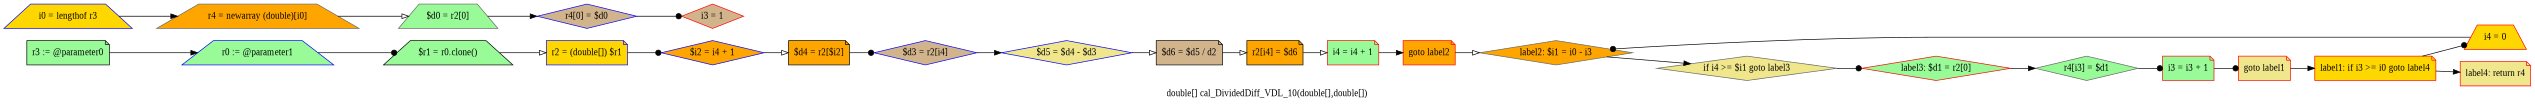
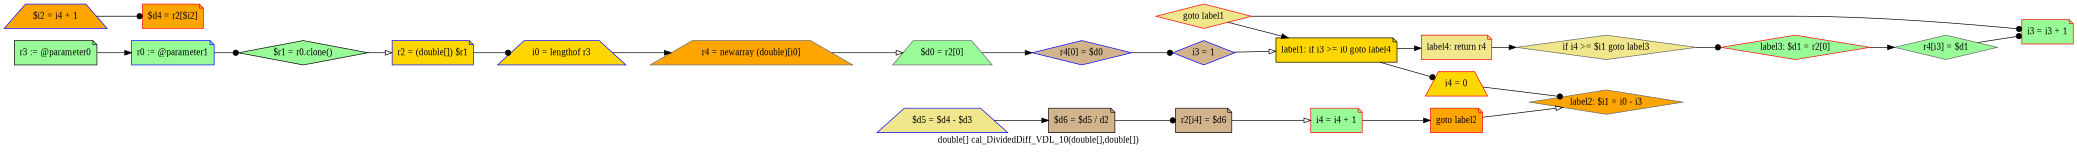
  digraph {
    fontname="Liberation Serif"
    label="double[] cal_DividedDiff_VDL_10(double[],double[])"
    rankdir=LR
    node [color=red fillcolor=palegreen fontname="Liberation Serif" shape=note style=filled]
    edge [arrowhead=dot fontname="Liberation Serif"]
    n1 [color=black label="r3 := @parameter0"]
-   n2 [color=blue label="r0 := @parameter1" shape=trapezium]
-   n3 [color=black label="$r1 = r0.clone()" shape=trapezium]
+   n2 [color=blue label="r0 := @parameter1"]
+   n3 [color=black label="$r1 = r0.clone()" shape=diamond]
    n4 [color=blue fillcolor=gold label="r2 = (double[]) $r1"]
    n5 [color=blue fillcolor=gold label="i0 = lengthof r3" shape=trapezium]
    n6 [color=gray40 fillcolor=orange label="r4 = newarray (double)[i0]" shape=trapezium]
    n7 [color=gray40 label="$d0 = r2[0]" shape=trapezium]
    n8 [color=blue fillcolor=tan label="r4[0] = $d0" shape=diamond]
-   n9 [fillcolor=tan label="i3 = 1" shape=diamond]
-   n10 [fillcolor=gold label="label1: if i3 >= i0 goto label4"]
+   n9 [color=blue fillcolor=tan label="i3 = 1" shape=diamond]
+   n10 [color=black fillcolor=gold label="label1: if i3 >= i0 goto label4"]
    n11 [fillcolor=gold label="i4 = 0" shape=trapezium]
    n12 [fillcolor=khaki label="label4: return r4"]
    n13 [color=gray40 fillcolor=orange label="label2: $i1 = i0 - i3" shape=diamond]
    n14 [color=gray40 fillcolor=khaki label="if i4 >= $i1 goto label3" shape=diamond]
    n15 [label="label3: $d1 = r2[0]" shape=diamond]
    n16 [color=gray40 label="r4[i3] = $d1" shape=diamond]
-   n17 [color=blue fillcolor=orange label="$i2 = i4 + 1" shape=diamond]
-   n18 [color=black fillcolor=orange label="$d4 = r2[$i2]"]
+   n17 [color=blue fillcolor=orange label="$i2 = i4 + 1" shape=trapezium]
+   n18 [fillcolor=orange label="$d4 = r2[$i2]"]
    n19 [label="i3 = i3 + 1"]
-   n20 [color=blue fillcolor=tan label="$d3 = r2[i4]" shape=diamond]
-   n21 [color=blue fillcolor=khaki label="$d5 = $d4 - $d3" shape=diamond]
+   n21 [color=blue fillcolor=khaki label="$d5 = $d4 - $d3" shape=trapezium]
    n22 [color=black fillcolor=tan label="$d6 = $d5 / d2"]
-   n23 [color=black fillcolor=orange label="r2[i4] = $d6"]
+   n23 [color=black fillcolor=tan label="r2[i4] = $d6"]
    n24 [label="i4 = i4 + 1"]
    n25 [fillcolor=orange label="goto label2"]
-   n26 [fillcolor=khaki label="goto label1"]
+   n26 [fillcolor=khaki label="goto label1" shape=diamond]
    n1 -> n2 [arrowhead=normal]
    n2 -> n3
    n3 -> n4 [arrowhead=onormal]
-   n4 -> n17
+   n4 -> n5
    n5 -> n6 [arrowhead=normal]
    n6 -> n7 [arrowhead=onormal]
    n7 -> n8 [arrowhead=normal]
    n8 -> n9
+   n9 -> n10 [arrowhead=onormal]
    n10 -> n11
    n10 -> n12 [arrowhead=normal]
    n11 -> n13
-   n13 -> n14 [arrowhead=normal]
+   n12 -> n14 [arrowhead=normal]
    n14 -> n15
    n15 -> n16 [arrowhead=normal]
    n16 -> n19
-   n17 -> n18 [arrowhead=onormal]
-   n18 -> n20
-   n19 -> n26
-   n20 -> n21 [arrowhead=normal]
-   n21 -> n22 [arrowhead=onormal]
-   n22 -> n23 [arrowhead=onormal]
+   n17 -> n18
+   n26 -> n19
+   n21 -> n22 [arrowhead=normal]
+   n22 -> n23
    n23 -> n24 [arrowhead=onormal]
    n24 -> n25 [arrowhead=normal]
    n25 -> n13 [arrowhead=onormal]
    n26 -> n10 [arrowhead=normal]
  }
